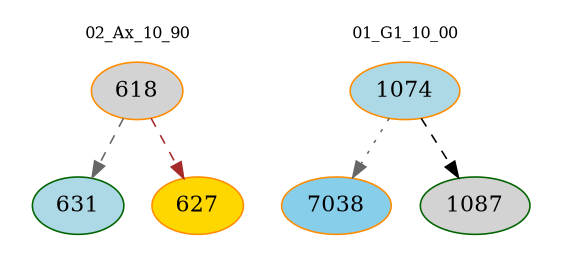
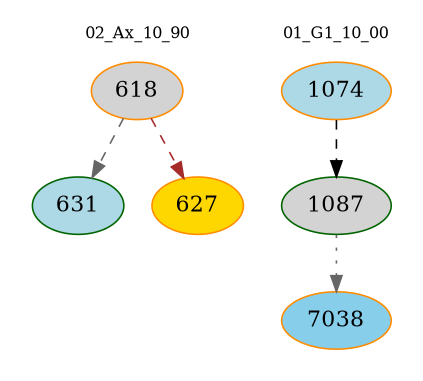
  digraph {
    node [color=darkorange fillcolor=lightgrey style=filled]
    edge [color=gray40 style=dashed]
    n1 [label=618]
    n2 [color=darkgreen fillcolor=lightblue label=631]
    n3 [fillcolor=gold label=627]
    n4 [fillcolor=lightblue label=1074]
    n5 [fillcolor=skyblue label=7038]
    n6 [color=darkgreen label=1087]
    subgraph cluster_1 {
      color=white
      fontsize=10
      label="02_Ax_10_90"
      n1
      n2
      n3
    }
    subgraph cluster_2 {
      color=white
      fontsize=10
      label="01_G1_10_00"
      n4
      n5
      n6
    }
    n1 -> n2
    n1 -> n3 [color=brown]
-   n4 -> n5 [style=dotted]
+   n6 -> n5 [style=dotted]
    n4 -> n6 [color=black]
  }
